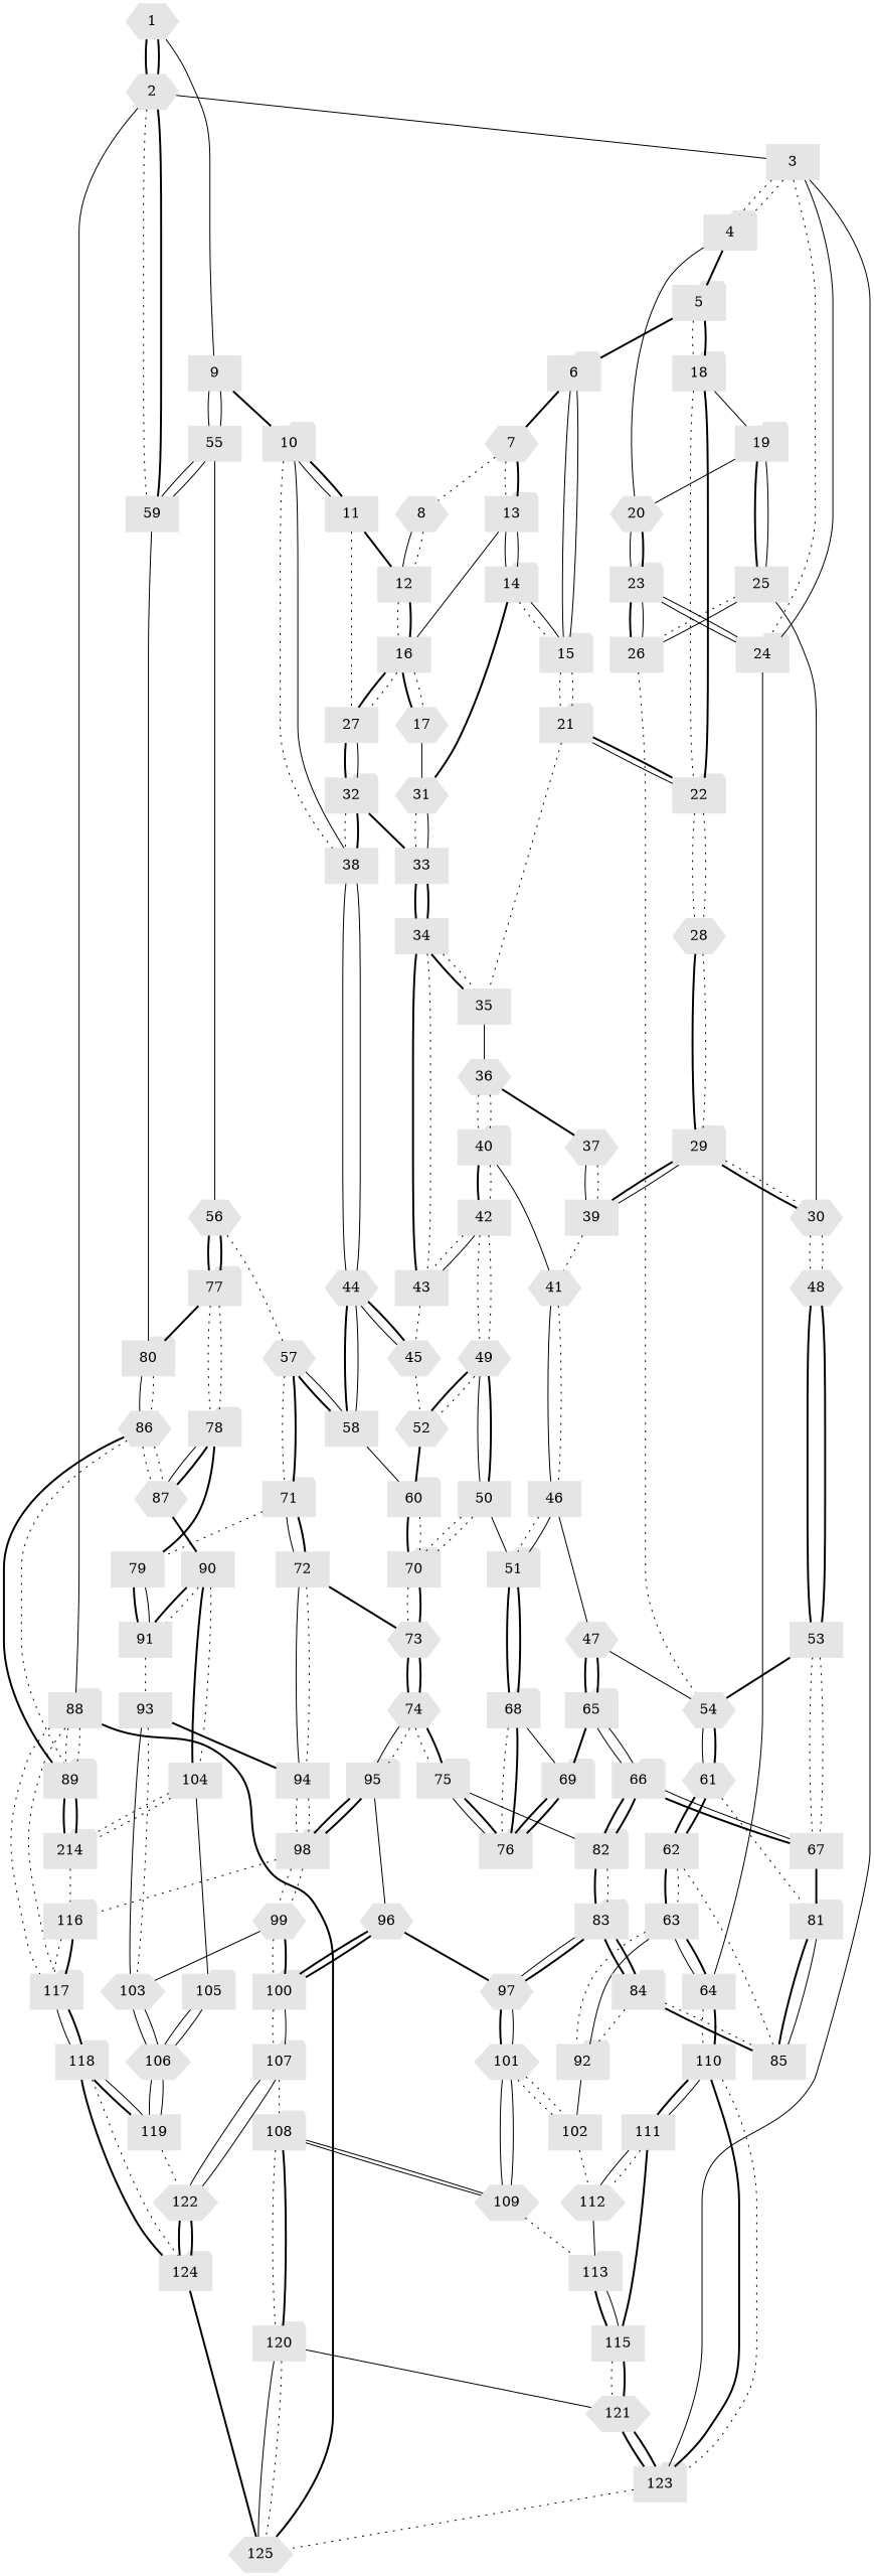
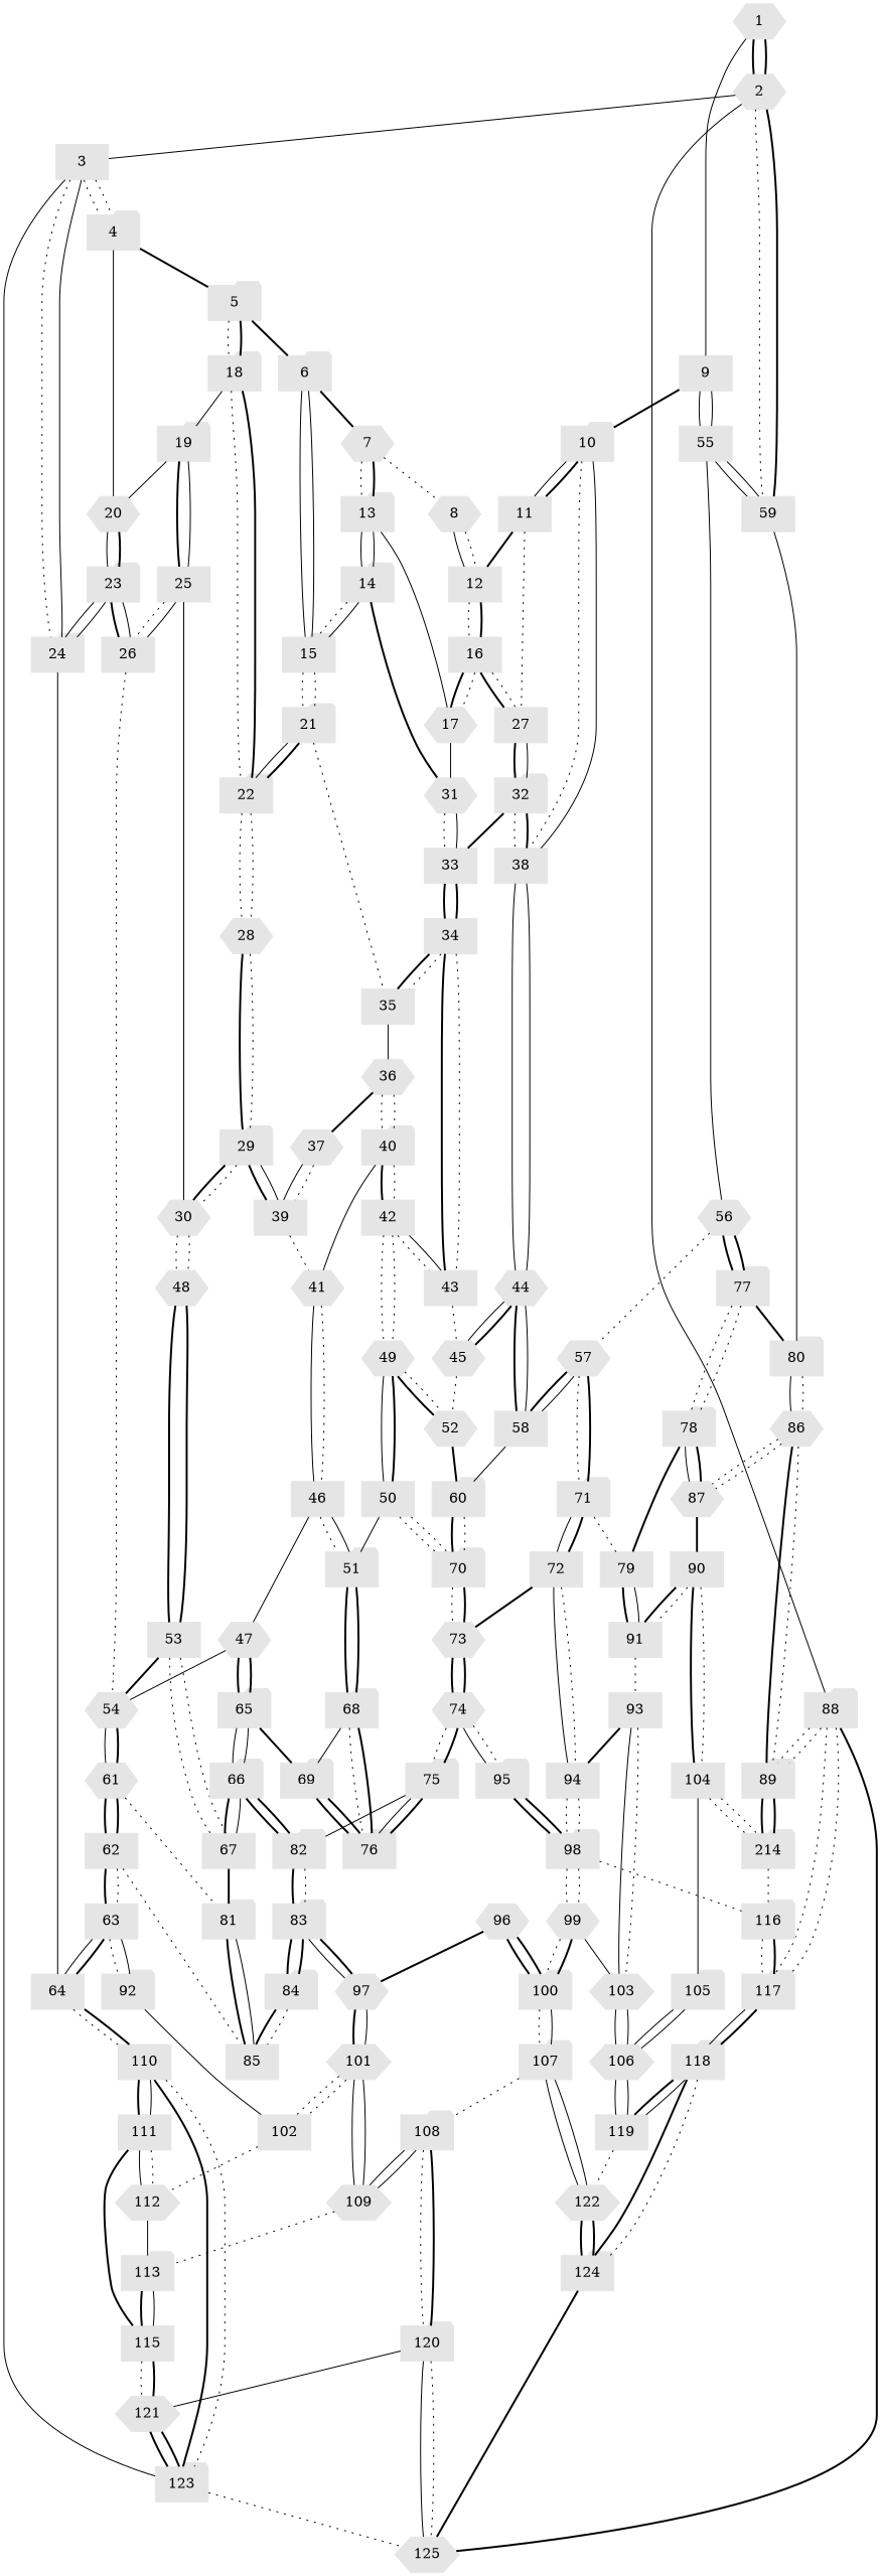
  graph {
    node [color=gray90 shape=folder style=filled]
    edge [style=bold]
    1 [shape=hexagon]
    2 [shape=hexagon]
    9 [shape=box]
    3 [shape=box]
    59 [shape=box]
    88
    10
    55 [shape=box]
    4
    24
    123
    80
    89
    117
    125 [shape=hexagon]
    5
    20 [shape=hexagon]
    64 [shape=box]
    6
    18
    23
    7 [shape=hexagon]
    15
    19
    22
    8 [shape=hexagon]
    13
    21
    12 [shape=box]
    14
    17 [shape=hexagon]
    16 [shape=box]
    11 [shape=box]
    38 [shape=box]
    56 [shape=hexagon]
    27 [shape=box]
    44 [shape=hexagon]
    32
    31 [shape=hexagon]
    33 [shape=box]
    35 [shape=box]
    25 [shape=box]
    28 [shape=hexagon]
    26 [shape=box]
    30 [shape=hexagon]
    36 [shape=hexagon]
    29
    54 [shape=hexagon]
    110 [shape=box]
    48 [shape=hexagon]
    61 [shape=hexagon]
    39 [shape=box]
    37 [shape=hexagon]
    41 [shape=hexagon]
    53 [shape=box]
    34 [shape=box]
    43 [shape=box]
    45 [shape=hexagon]
    40
    42 [shape=box]
    58 [shape=box]
    46 [shape=box]
    49 [shape=hexagon]
    47 [shape=hexagon]
    51
    52 [shape=hexagon]
    50 [shape=box]
    60
    65
    68
    66
    69
    67 [shape=box]
    70
    73 [shape=hexagon]
    76
    81
    62 [shape=box]
    57 [shape=hexagon]
    77
    71
    78
    72 [shape=box]
    79 [shape=box]
    86 [shape=hexagon]
    63 [shape=box]
    85 [shape=box]
    92
    102 [shape=box]
    111 [shape=box]
    82
    83
    74 [shape=hexagon]
    94 [shape=box]
    91 [shape=box]
    98
    75
    95
    96 [shape=hexagon]
    87 [shape=hexagon]
    90 [shape=box]
    93 [shape=box]
    84
    97 [shape=hexagon]
    101 [shape=hexagon]
    n106 [label=214]
    104 [shape=box]
    118
    116
    105
    103 [shape=hexagon]
    112 [shape=hexagon]
    106 [shape=hexagon]
    99 [shape=hexagon]
    100
    107
    109 [shape=hexagon]
    108
    122 [shape=hexagon]
    113
    119 [shape=box]
    120
    124
    121 [shape=hexagon]
    115 [shape=box]
    1 -- 2
    1 -- 2
    1 -- 9 [style=solid]
    2 -- 3 [style=solid]
    2 -- 59 [style=dotted]
    2 -- 59
    2 -- 88 [style=solid]
    9 -- 10
    9 -- 55 [style=solid]
    9 -- 55 [style=solid]
    3 -- 4 [style=dotted]
    3 -- 4 [style=dotted]
    3 -- 24 [style=dotted]
    3 -- 24 [style=solid]
    3 -- 123 [style=solid]
    59 -- 80 [style=solid]
    88 -- 89 [style=dotted]
    88 -- 89 [style=dotted]
    88 -- 117 [style=dotted]
    88 -- 117 [style=dotted]
    88 -- 125
    10 -- 11 [style=solid]
    10 -- 11
    10 -- 38 [style=dotted]
    10 -- 38 [style=solid]
    55 -- 59 [style=solid]
    55 -- 59 [style=solid]
    55 -- 56 [style=solid]
    4 -- 5
    4 -- 20 [style=solid]
    24 -- 64 [style=solid]
    123 -- 125 [style=dotted]
    80 -- 86 [style=solid]
    80 -- 86 [style=dotted]
    89 -- n106
    89 -- n106
    117 -- 118 [style=solid]
    117 -- 118
    5 -- 6
    5 -- 18 [style=dotted]
    5 -- 18
    20 -- 23 [style=solid]
    20 -- 23
    64 -- 110 [style=dotted]
    64 -- 110
    6 -- 7
    6 -- 15 [style=solid]
    6 -- 15 [style=solid]
    18 -- 19 [style=solid]
    18 -- 22 [style=dotted]
    18 -- 22
    23 -- 24 [style=solid]
    23 -- 24 [style=solid]
    23 -- 26
    23 -- 26 [style=solid]
    7 -- 8 [style=dotted]
    7 -- 13 [style=dotted]
    7 -- 13
    15 -- 21 [style=dotted]
    15 -- 21 [style=dotted]
    19 -- 20 [style=solid]
    19 -- 25
    19 -- 25 [style=solid]
    22 -- 28 [style=dotted]
    22 -- 28 [style=dotted]
    8 -- 12 [style=solid]
    8 -- 12 [style=dotted]
    13 -- 14 [style=solid]
    13 -- 14 [style=solid]
-   13 -- 16 [style=solid]
+   13 -- 17 [style=solid]
    21 -- 22 [style=solid]
    21 -- 22
    21 -- 35 [style=dotted]
    12 -- 16 [style=dotted]
    12 -- 16
    14 -- 15 [style=dotted]
    14 -- 15 [style=solid]
    14 -- 31
    17 -- 31 [style=solid]
    16 -- 17
    16 -- 17 [style=dotted]
    16 -- 27
    16 -- 27 [style=dotted]
    11 -- 12
    11 -- 27 [style=dotted]
    38 -- 44 [style=solid]
    38 -- 44 [style=solid]
    56 -- 57 [style=dotted]
    56 -- 77
    56 -- 77
    27 -- 32
    27 -- 32 [style=solid]
    44 -- 45 [style=solid]
    44 -- 45
    44 -- 58
    44 -- 58 [style=solid]
    32 -- 38 [style=dotted]
    32 -- 38
    32 -- 33
    31 -- 33 [style=dotted]
    31 -- 33 [style=solid]
    33 -- 34
    33 -- 34
    35 -- 36 [style=solid]
    25 -- 26 [style=dotted]
    25 -- 26 [style=solid]
    25 -- 30 [style=solid]
    28 -- 29
    28 -- 29 [style=dotted]
    26 -- 54 [style=dotted]
    30 -- 48 [style=dotted]
    30 -- 48 [style=dotted]
    36 -- 37
    36 -- 40 [style=dotted]
    36 -- 40 [style=dotted]
    29 -- 30
    29 -- 30 [style=dotted]
    29 -- 39
    29 -- 39 [style=solid]
    54 -- 61 [style=solid]
    54 -- 61
    110 -- 123
    110 -- 123 [style=dotted]
    110 -- 111
    110 -- 111 [style=solid]
    48 -- 53
    48 -- 53
    61 -- 81 [style=dotted]
    61 -- 62
    61 -- 62
    39 -- 41 [style=dotted]
    37 -- 39 [style=solid]
    37 -- 39 [style=dotted]
    41 -- 46 [style=solid]
    41 -- 46 [style=dotted]
    53 -- 54
    53 -- 67 [style=dotted]
    53 -- 67 [style=dotted]
    34 -- 35
    34 -- 35 [style=dotted]
    34 -- 43
    34 -- 43 [style=dotted]
    43 -- 45 [style=dotted]
    45 -- 52 [style=dotted]
    40 -- 41 [style=solid]
    40 -- 42
    40 -- 42 [style=dotted]
    42 -- 43 [style=dotted]
    42 -- 43 [style=solid]
    42 -- 49 [style=dotted]
    42 -- 49 [style=dotted]
    58 -- 60 [style=solid]
    46 -- 47 [style=solid]
    46 -- 51 [style=dotted]
    46 -- 51 [style=solid]
    49 -- 52
    49 -- 52 [style=dotted]
    49 -- 50 [style=solid]
    49 -- 50
    47 -- 54 [style=solid]
    47 -- 65
    47 -- 65
    51 -- 68
    51 -- 68
    52 -- 60
    50 -- 51 [style=solid]
    50 -- 70 [style=dotted]
    50 -- 70 [style=dotted]
    60 -- 70
    60 -- 70 [style=dotted]
    65 -- 66 [style=solid]
    65 -- 66 [style=solid]
    65 -- 69
    68 -- 69 [style=solid]
    68 -- 76 [style=dotted]
    68 -- 76
    66 -- 67
    66 -- 67 [style=solid]
    66 -- 82
    66 -- 82
    69 -- 76
    69 -- 76
    67 -- 81
    70 -- 73 [style=dotted]
    70 -- 73
    73 -- 74
    73 -- 74
    81 -- 85
    81 -- 85 [style=solid]
    62 -- 63
    62 -- 63 [style=dotted]
    62 -- 85 [style=dotted]
    57 -- 58
    57 -- 58 [style=solid]
    57 -- 71 [style=dotted]
    57 -- 71
    77 -- 80
    77 -- 78 [style=dotted]
    77 -- 78 [style=dotted]
    71 -- 72 [style=solid]
    71 -- 72
    71 -- 79 [style=dotted]
    78 -- 79
    78 -- 87 [style=solid]
    78 -- 87
    72 -- 73
    72 -- 94 [style=solid]
    72 -- 94 [style=dotted]
    79 -- 91
    79 -- 91 [style=solid]
    86 -- 89
    86 -- 89 [style=dotted]
    86 -- 87 [style=dotted]
    86 -- 87 [style=dotted]
    63 -- 64 [style=solid]
    63 -- 64
    63 -- 92 [style=dotted]
    63 -- 92 [style=solid]
    92 -- 102 [style=solid]
    102 -- 112 [style=dotted]
    111 -- 112 [style=solid]
    111 -- 112 [style=dotted]
    111 -- 115
    82 -- 83
    82 -- 83 [style=dotted]
    83 -- 84
    83 -- 84
    83 -- 97 [style=solid]
    83 -- 97
    74 -- 75 [style=dotted]
    74 -- 75
    74 -- 95 [style=solid]
    74 -- 95 [style=dotted]
    94 -- 98 [style=dotted]
    94 -- 98 [style=dotted]
    91 -- 93 [style=dotted]
    98 -- 116 [style=dotted]
    98 -- 99 [style=dotted]
    98 -- 99 [style=dotted]
    75 -- 76 [style=solid]
    75 -- 76
    75 -- 82 [style=solid]
    95 -- 98
    95 -- 98
-   95 -- 96 [style=solid]
    96 -- 97
    96 -- 100
    96 -- 100
    87 -- 90
    90 -- 91
    90 -- 91 [style=dotted]
    90 -- 104
    90 -- 104 [style=dotted]
    93 -- 94
    93 -- 103 [style=solid]
    93 -- 103 [style=dotted]
    84 -- 85
    84 -- 85 [style=dotted]
-   84 -- 92 [style=dotted]
    97 -- 101
    97 -- 101 [style=solid]
    101 -- 102 [style=dotted]
    101 -- 102 [style=dotted]
    101 -- 109 [style=solid]
    101 -- 109 [style=solid]
    n106 -- 116 [style=dotted]
    104 -- n106 [style=dotted]
    104 -- n106 [style=dotted]
    104 -- 105 [style=solid]
    118 -- 119
    118 -- 119 [style=solid]
    118 -- 124
    118 -- 124 [style=dotted]
    116 -- 117 [style=dotted]
    116 -- 117
    105 -- 106 [style=solid]
    105 -- 106 [style=solid]
    103 -- 106 [style=solid]
    103 -- 106 [style=solid]
    112 -- 113 [style=solid]
    106 -- 119 [style=solid]
    106 -- 119 [style=solid]
    99 -- 103 [style=solid]
    99 -- 100 [style=dotted]
    99 -- 100
    100 -- 107 [style=dotted]
    100 -- 107 [style=solid]
    107 -- 108 [style=dotted]
    107 -- 122 [style=solid]
    107 -- 122 [style=solid]
    109 -- 113 [style=dotted]
    108 -- 109 [style=solid]
    108 -- 109 [style=solid]
    108 -- 120 [style=dotted]
    108 -- 120
    122 -- 124
    122 -- 124
    113 -- 115
    113 -- 115 [style=solid]
    119 -- 122 [style=dotted]
    120 -- 125 [style=solid]
    120 -- 125 [style=dotted]
    120 -- 121 [style=solid]
    124 -- 125
    121 -- 123
    121 -- 123
    115 -- 121 [style=dotted]
    115 -- 121
  }
